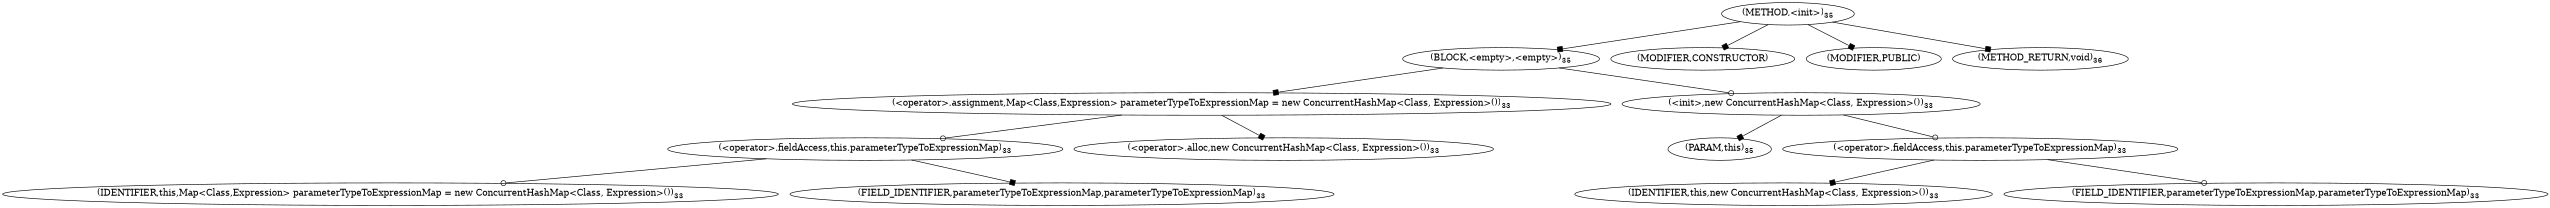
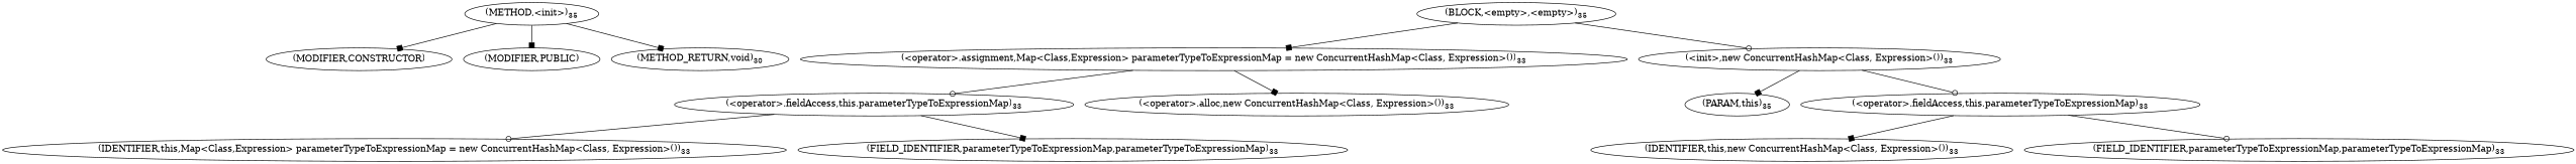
  digraph {
    edge [arrowhead=box]
    n1 [label=<(METHOD,&lt;init&gt;)<SUB>35</SUB>>]
    n2 [label=<(BLOCK,&lt;empty&gt;,&lt;empty&gt;)<SUB>35</SUB>>]
    n3 [label=<(MODIFIER,CONSTRUCTOR)>]
    n4 [label=<(MODIFIER,PUBLIC)>]
-   n5 [label=<(METHOD_RETURN,void)<SUB>36</SUB>>]
+   n5 [label=<(METHOD_RETURN,void)<SUB>30</SUB>>]
    n6 [label=<(PARAM,this)<SUB>35</SUB>>]
    n7 [label=<(&lt;operator&gt;.assignment,Map&lt;Class,Expression&gt; parameterTypeToExpressionMap = new ConcurrentHashMap&lt;Class, Expression&gt;())<SUB>33</SUB>>]
    n8 [label=<(&lt;init&gt;,new ConcurrentHashMap&lt;Class, Expression&gt;())<SUB>33</SUB>>]
    n9 [label=<(&lt;operator&gt;.fieldAccess,this.parameterTypeToExpressionMap)<SUB>33</SUB>>]
    n10 [label=<(&lt;operator&gt;.alloc,new ConcurrentHashMap&lt;Class, Expression&gt;())<SUB>33</SUB>>]
    n11 [label=<(&lt;operator&gt;.fieldAccess,this.parameterTypeToExpressionMap)<SUB>33</SUB>>]
    n12 [label=<(IDENTIFIER,this,Map&lt;Class,Expression&gt; parameterTypeToExpressionMap = new ConcurrentHashMap&lt;Class, Expression&gt;())<SUB>33</SUB>>]
    n13 [label=<(FIELD_IDENTIFIER,parameterTypeToExpressionMap,parameterTypeToExpressionMap)<SUB>33</SUB>>]
    n14 [label=<(IDENTIFIER,this,new ConcurrentHashMap&lt;Class, Expression&gt;())<SUB>33</SUB>>]
    n15 [label=<(FIELD_IDENTIFIER,parameterTypeToExpressionMap,parameterTypeToExpressionMap)<SUB>33</SUB>>]
-   n1 -> n2
    n1 -> n3
    n1 -> n4
    n1 -> n5
    n2 -> n7
    n2 -> n8 [arrowhead=odot]
    n7 -> n9 [arrowhead=odot]
    n7 -> n10
    n8 -> n6
    n8 -> n11 [arrowhead=odot]
    n9 -> n12 [arrowhead=odot]
    n9 -> n13
    n11 -> n14
    n11 -> n15 [arrowhead=odot]
  }
